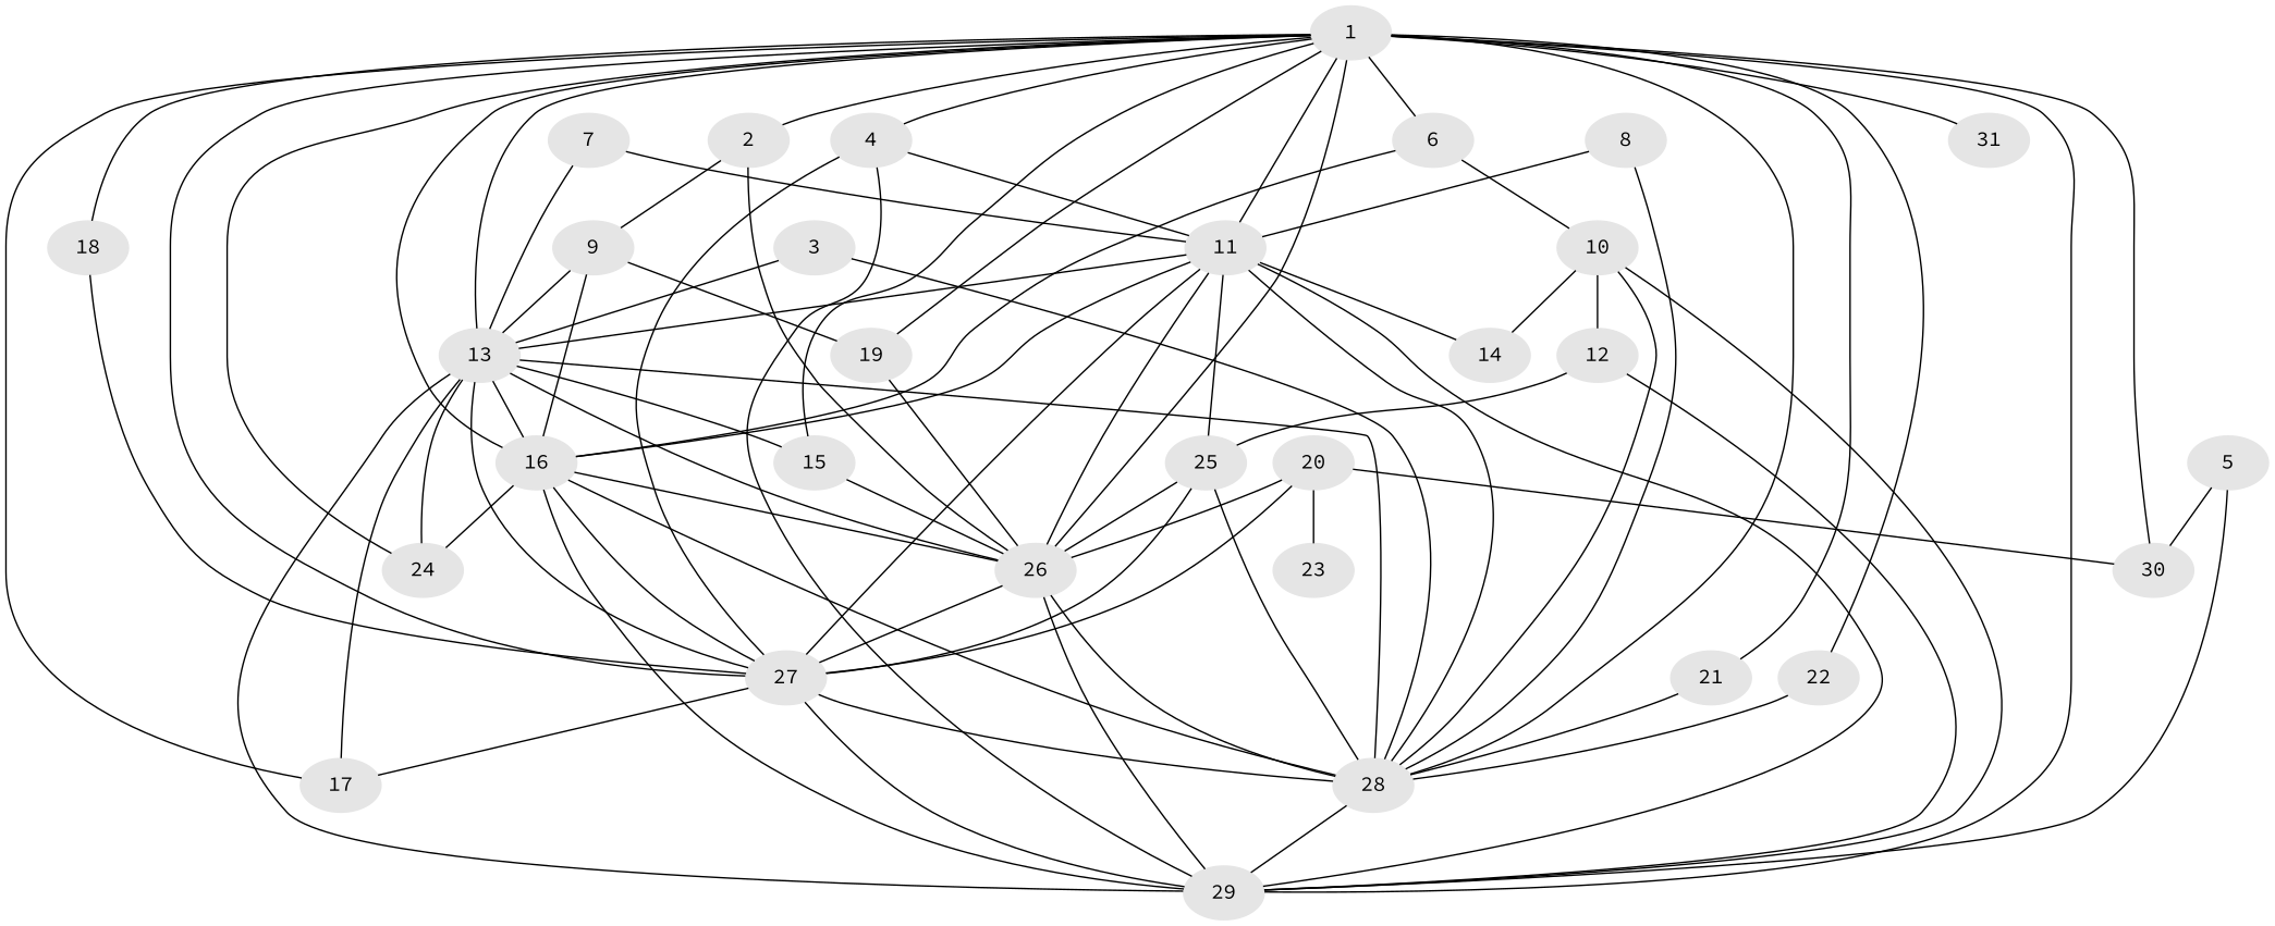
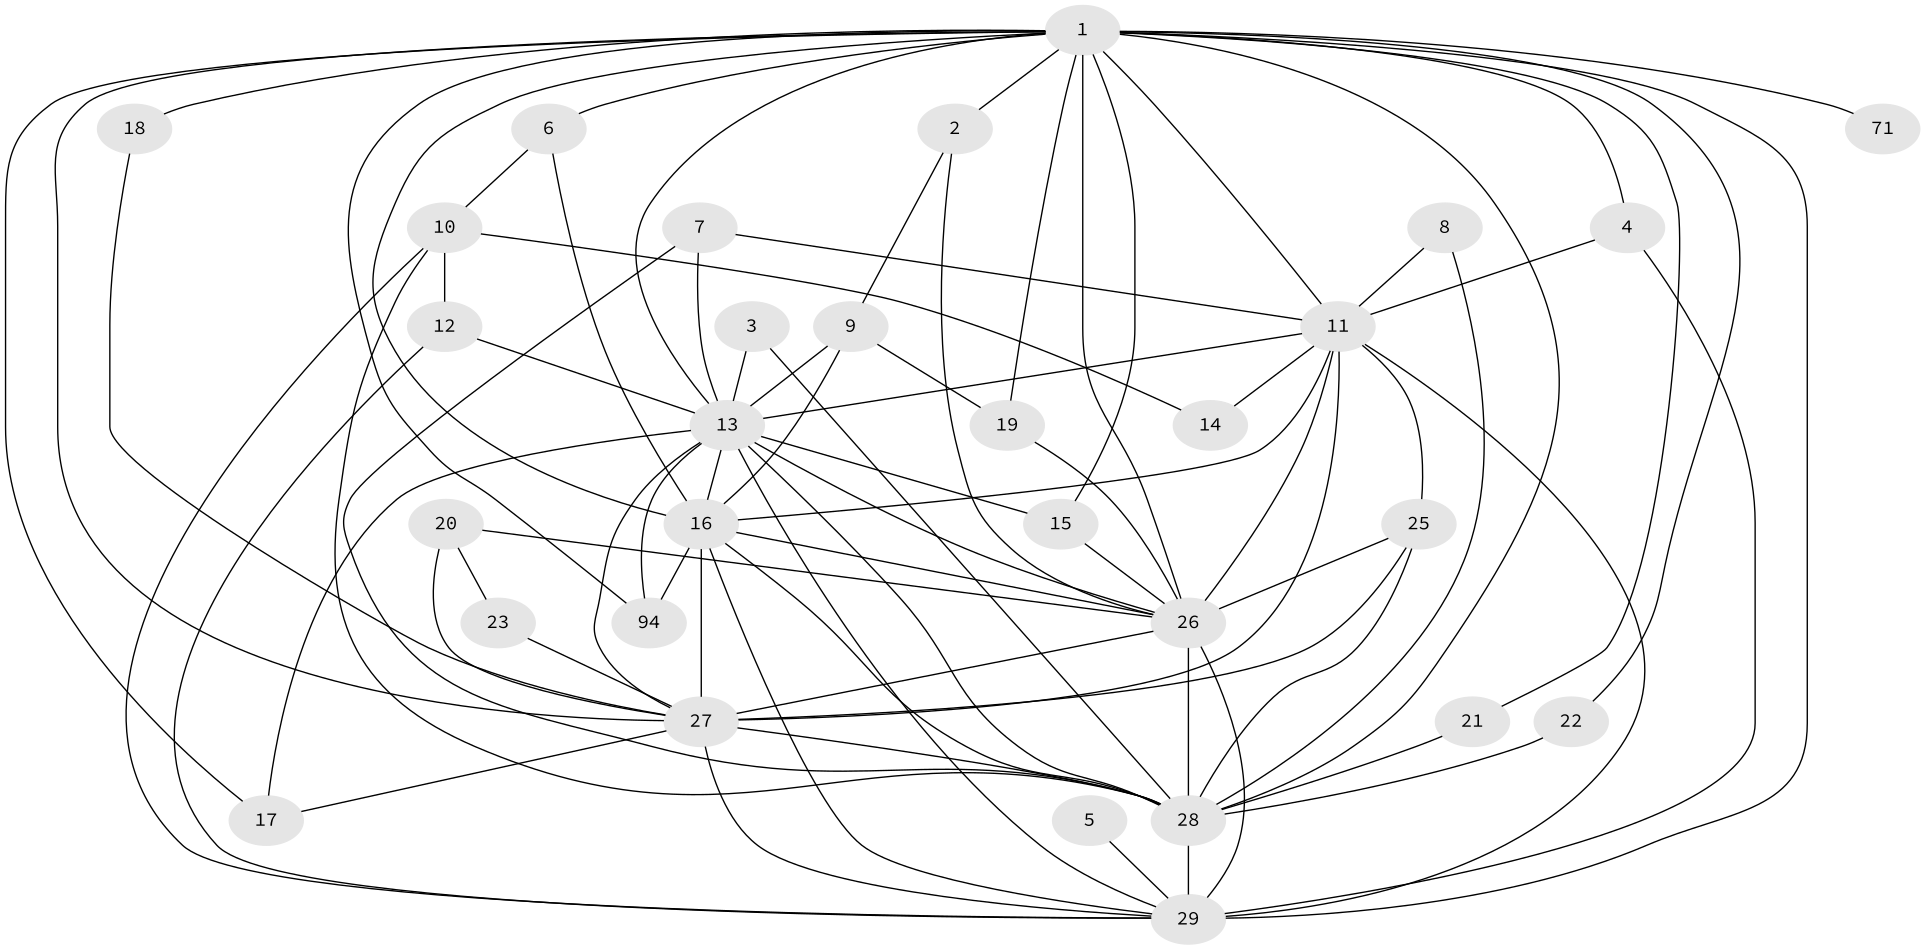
  graph {
    fontname="Source Code Pro"
    node [color=gray90 fontname="Source Code Pro" style=filled]
    edge [fontname="Source Code Pro" weight=1.0]
    1
    2
    4
    6
    11
    13
    15
    16
    17
    18
    19
    21
    22
-   24
+   24 [label=94]
    26
    27
    28
    29
-   30
-   31
+   31 [label=71]
    9
    5
    10
    14
    25
    3
    12
    7
    8
    20
    23
    1 -- 2 [weight=2.0]
    1 -- 4
    1 -- 6
    1 -- 11 [weight=2.0]
    1 -- 13 [weight=2.0]
    1 -- 15
    1 -- 16 [weight=3.0]
    1 -- 17
    1 -- 18
    1 -- 19
    1 -- 21
    1 -- 22
    1 -- 24
    1 -- 26 [weight=4.0]
    1 -- 27 [weight=2.0]
    1 -- 28 [weight=3.0]
    1 -- 29 [weight=4.0]
-   1 -- 30 [weight=2.0]
    1 -- 31 [weight=2.0]
    2 -- 26
    2 -- 9
    4 -- 11
-   4 -- 27
+   23 -- 27
    4 -- 29
    6 -- 16
    6 -- 10
    11 -- 13
    11 -- 16
    11 -- 26
    11 -- 27
-   11 -- 28
+   7 -- 28
    11 -- 29 [weight=2.0]
    11 -- 14
    11 -- 25
    13 -- 15
    13 -- 16
    13 -- 17
    13 -- 24
    13 -- 26
    13 -- 27
    13 -- 28
    13 -- 29 [weight=2.0]
    15 -- 26
    16 -- 24
    16 -- 26
    16 -- 27
    16 -- 28
    16 -- 29 [weight=2.0]
    18 -- 27
    19 -- 26
    21 -- 28
    22 -- 28
    26 -- 27 [weight=2.0]
    26 -- 28 [weight=2.0]
    26 -- 29 [weight=3.0]
    27 -- 17
    27 -- 28 [weight=2.0]
    27 -- 29 [weight=3.0]
    28 -- 29 [weight=2.0]
    9 -- 13
    9 -- 16
    9 -- 19
    5 -- 29
-   5 -- 30
    10 -- 28
    10 -- 29
    10 -- 14
    10 -- 12
    25 -- 26
    25 -- 27
    25 -- 28
    3 -- 13
    3 -- 28
-   12 -- 25
+   12 -- 13
    12 -- 29
    7 -- 11
    7 -- 13
    8 -- 11
    8 -- 28
    20 -- 26
    20 -- 27
-   20 -- 30
    20 -- 23
  }
